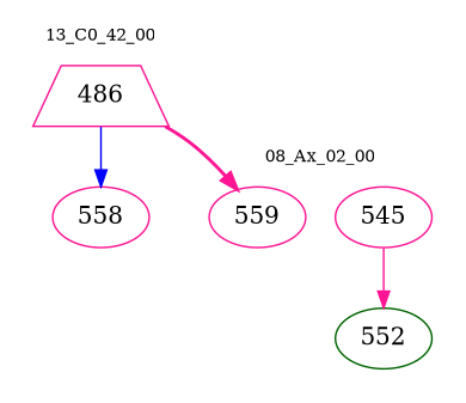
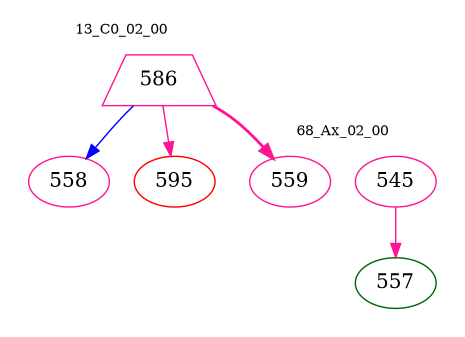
  digraph {
    node [color=deeppink shape=ellipse]
    edge [color=deeppink style=solid]
    n1 [label=545]
-   n2 [color=darkgreen label=552]
+   n2 [color=darkgreen label=557]
    n3 [label=559]
-   n4 [label=486 shape=trapezium]
+   n4 [label=586 shape=trapezium]
    n5 [label=558]
+   n6 [color=red label=595]
    subgraph cluster_1 {
      color=white
      fontsize=10
-     label="08_Ax_02_00"
+     label="68_Ax_02_00"
      n1
      n2
      n3
    }
    subgraph cluster_2 {
      color=white
      fontsize=10
-     label="13_C0_42_00"
+     label="13_C0_02_00"
      n4
      n5
+     n6
    }
    n1 -> n2
    n4 -> n3 [style=bold]
    n4 -> n5 [color=blue]
+   n4 -> n6
  }
